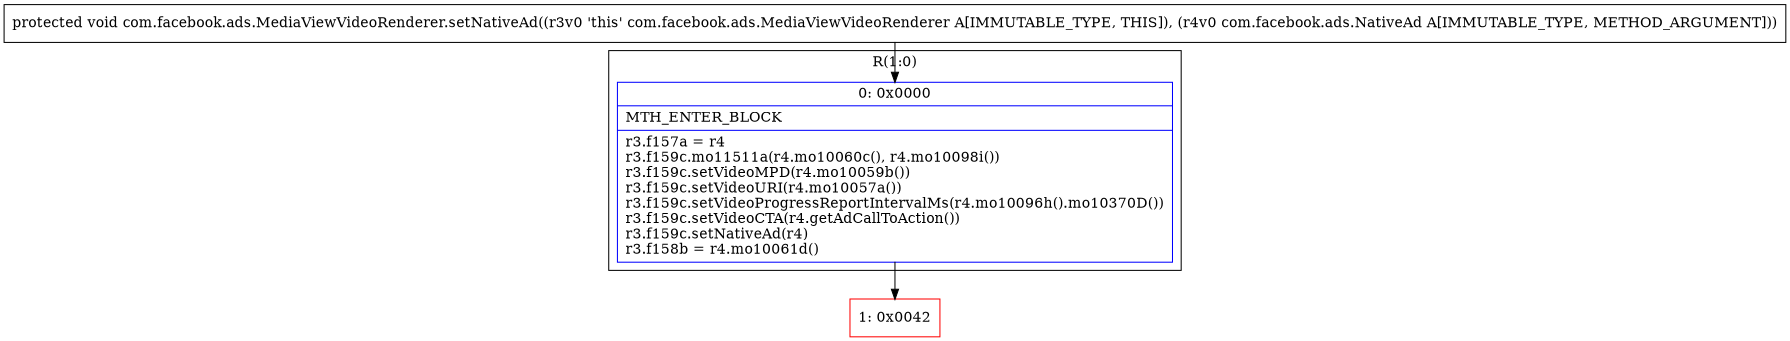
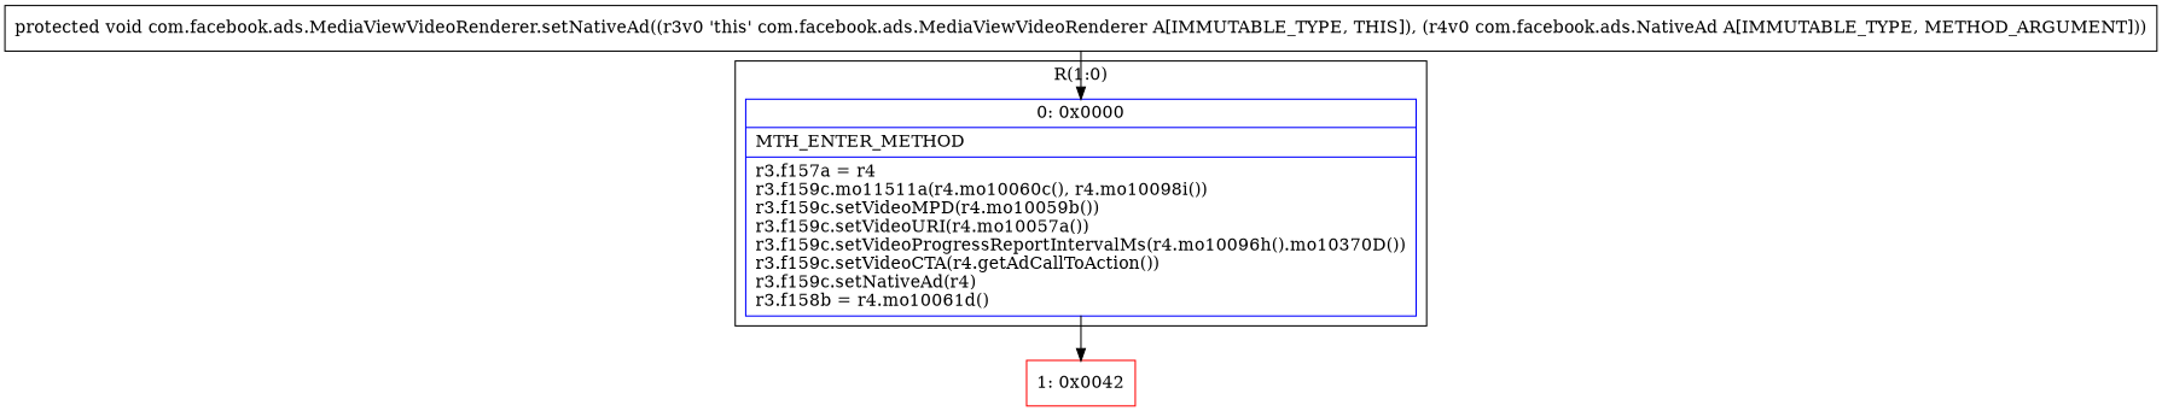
  digraph {
    node [shape=record]
-   n1 [color=blue label="{0\:\ 0x0000|MTH_ENTER_BLOCK\l|r3.f157a = r4\lr3.f159c.mo11511a(r4.mo10060c(), r4.mo10098i())\lr3.f159c.setVideoMPD(r4.mo10059b())\lr3.f159c.setVideoURI(r4.mo10057a())\lr3.f159c.setVideoProgressReportIntervalMs(r4.mo10096h().mo10370D())\lr3.f159c.setVideoCTA(r4.getAdCallToAction())\lr3.f159c.setNativeAd(r4)\lr3.f158b = r4.mo10061d()\l}"]
+   n1 [color=blue label="{0\:\ 0x0000|MTH_ENTER_METHOD\l|r3.f157a = r4\lr3.f159c.mo11511a(r4.mo10060c(), r4.mo10098i())\lr3.f159c.setVideoMPD(r4.mo10059b())\lr3.f159c.setVideoURI(r4.mo10057a())\lr3.f159c.setVideoProgressReportIntervalMs(r4.mo10096h().mo10370D())\lr3.f159c.setVideoCTA(r4.getAdCallToAction())\lr3.f159c.setNativeAd(r4)\lr3.f158b = r4.mo10061d()\l}"]
    n2 [color=red label="{1\:\ 0x0042}"]
    n3 [label="{protected void com.facebook.ads.MediaViewVideoRenderer.setNativeAd((r3v0 'this' com.facebook.ads.MediaViewVideoRenderer A[IMMUTABLE_TYPE, THIS]), (r4v0 com.facebook.ads.NativeAd A[IMMUTABLE_TYPE, METHOD_ARGUMENT])) }"]
    subgraph cluster_1 {
      label="R(1:0)"
      n1
    }
    n1 -> n2
    n3 -> n1
  }
